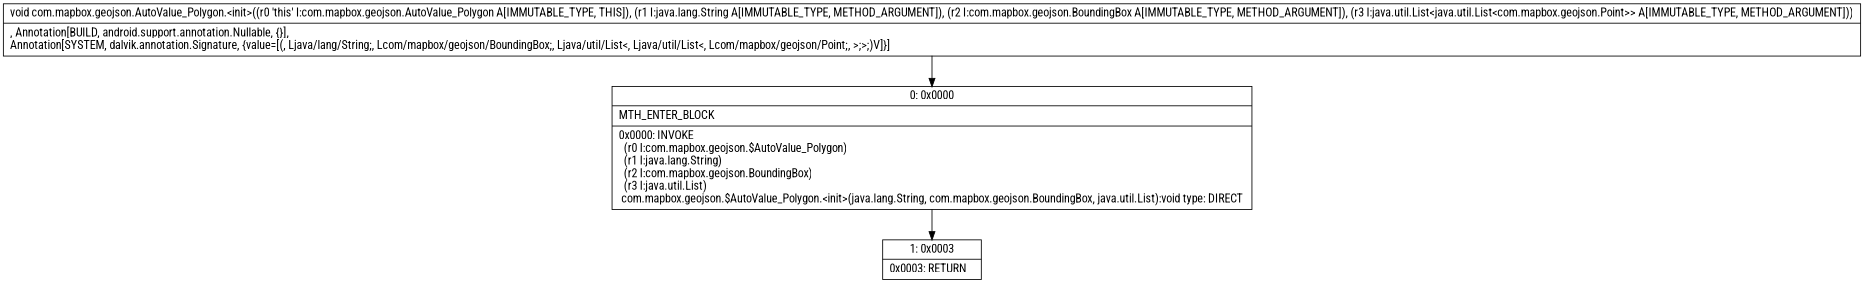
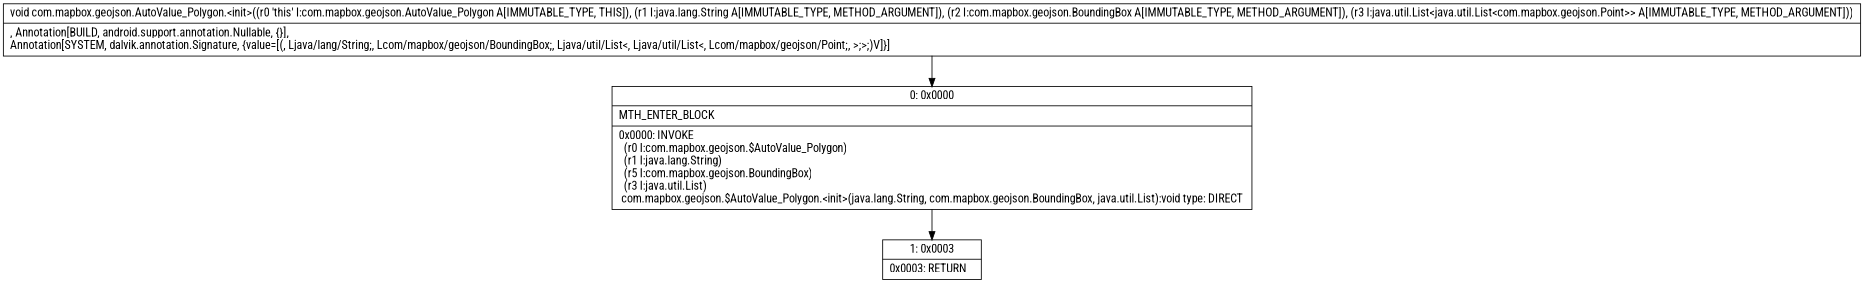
  digraph {
    fontname="Roboto Condensed"
    node [shape=record fontname="Roboto Condensed"]
    edge [fontname="Roboto Condensed"]
-   n1 [label="{0\:\ 0x0000|MTH_ENTER_BLOCK\l|0x0000: INVOKE  \l  (r0 I:com.mapbox.geojson.$AutoValue_Polygon)\l  (r1 I:java.lang.String)\l  (r2 I:com.mapbox.geojson.BoundingBox)\l  (r3 I:java.util.List)\l com.mapbox.geojson.$AutoValue_Polygon.\<init\>(java.lang.String, com.mapbox.geojson.BoundingBox, java.util.List):void type: DIRECT \l}"]
+   n1 [label="{0\:\ 0x0000|MTH_ENTER_BLOCK\l|0x0000: INVOKE  \l  (r0 I:com.mapbox.geojson.$AutoValue_Polygon)\l  (r1 I:java.lang.String)\l  (r5 I:com.mapbox.geojson.BoundingBox)\l  (r3 I:java.util.List)\l com.mapbox.geojson.$AutoValue_Polygon.\<init\>(java.lang.String, com.mapbox.geojson.BoundingBox, java.util.List):void type: DIRECT \l}"]
    n2 [label="{1\:\ 0x0003|0x0003: RETURN   \l}"]
    n3 [label="{void com.mapbox.geojson.AutoValue_Polygon.\<init\>((r0 'this' I:com.mapbox.geojson.AutoValue_Polygon A[IMMUTABLE_TYPE, THIS]), (r1 I:java.lang.String A[IMMUTABLE_TYPE, METHOD_ARGUMENT]), (r2 I:com.mapbox.geojson.BoundingBox A[IMMUTABLE_TYPE, METHOD_ARGUMENT]), (r3 I:java.util.List\<java.util.List\<com.mapbox.geojson.Point\>\> A[IMMUTABLE_TYPE, METHOD_ARGUMENT]))  | , Annotation[BUILD, android.support.annotation.Nullable, \{\}], \lAnnotation[SYSTEM, dalvik.annotation.Signature, \{value=[(, Ljava\/lang\/String;, Lcom\/mapbox\/geojson\/BoundingBox;, Ljava\/util\/List\<, Ljava\/util\/List\<, Lcom\/mapbox\/geojson\/Point;, \>;\>;)V]\}]\l}"]
    n1 -> n2
    n3 -> n1
  }
